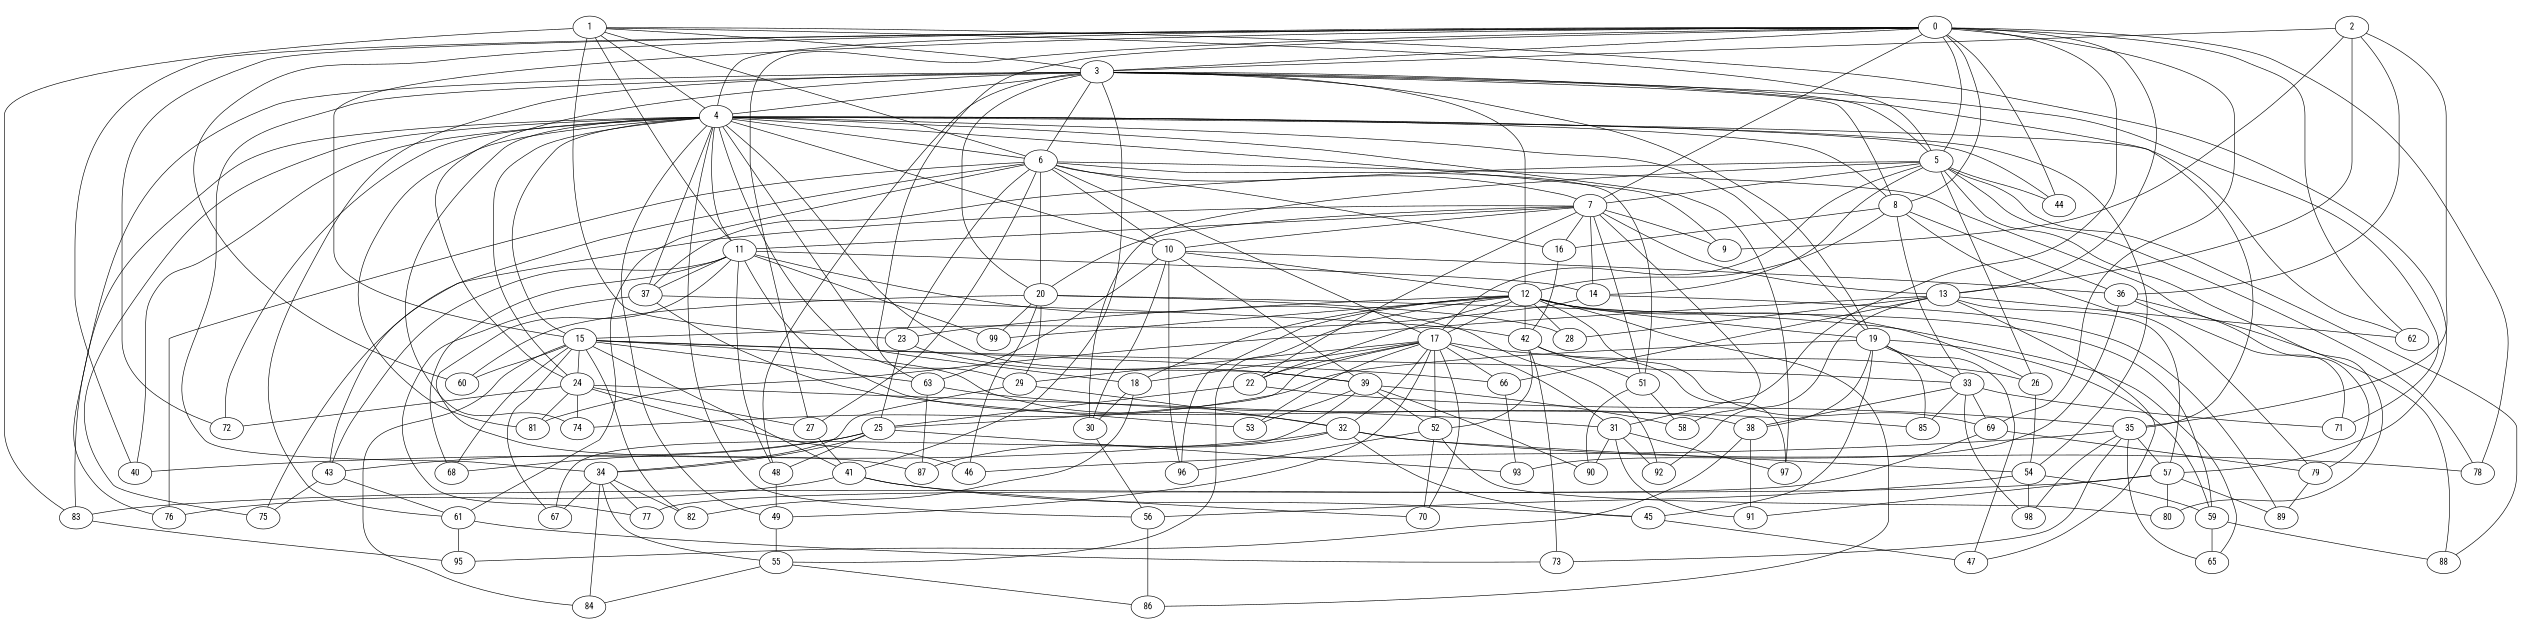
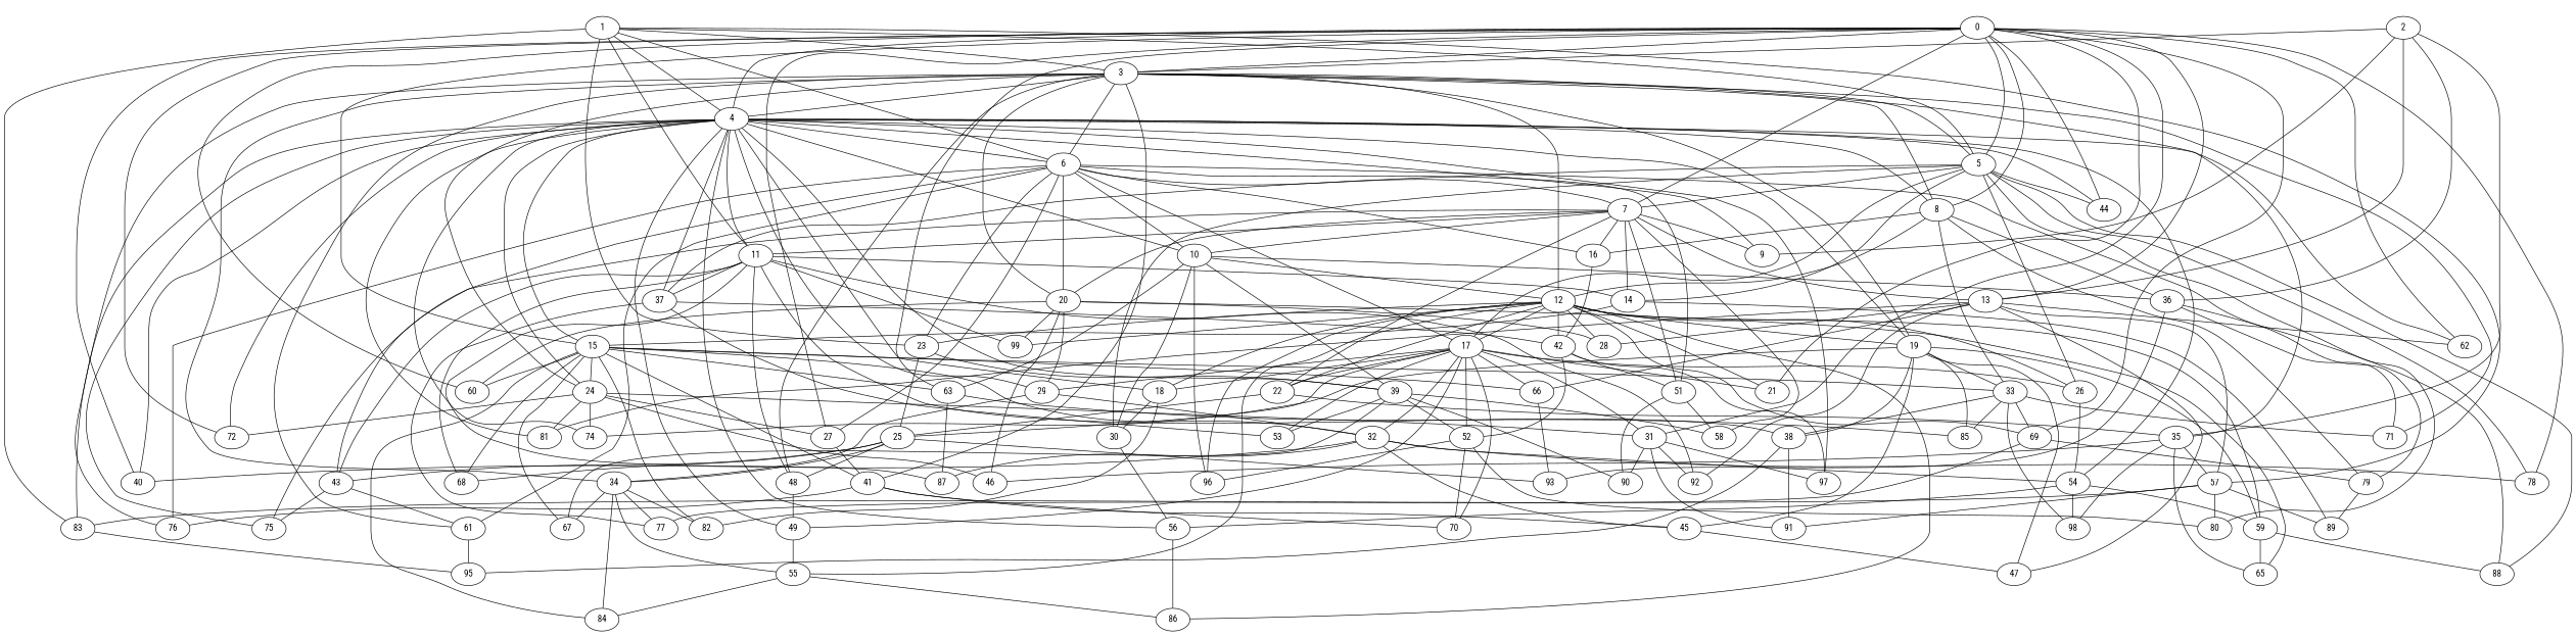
  strict graph {
    fontname="Roboto Condensed"
    node [fontname="Roboto Condensed"]
    edge [fontname="Roboto Condensed" is_available=True prob=1.0]
    0
    3
    4
    5
    7
    8
    13
    15
+   21
    27
    31
    40
    44
    60
    62
    63
    69
    72
    78
    6
    83
    35
    12
    19
    20
    24
    34
    41
    48
    61
    71
    11
    9
    10
    18
    29
    37
    39
    49
    54
    56
    74
    75
    76
    81
    97
    14
    17
    26
    30
    80
    88
    16
    51
    22
    58
    36
    79
    33
    57
    92
    28
    47
    66
    68
    32
    67
    82
    84
    90
    91
    87
    85
    77
    1
    23
    43
    38
    99
    25
    89
    95
    2
    46
    65
    98
-   73
    93
    96
    42
    55
    59
    86
    45
    70
    53
    52
    0 -- 3 [prob=0.688148582258]
    0 -- 4 [prob=0.230824712388]
    0 -- 5 [prob=0.166798215867]
    0 -- 7 [prob=0.207852108812]
    0 -- 8 [prob=0.88509978532]
    0 -- 13
    0 -- 15 [prob=0.642344530449]
+   0 -- 21 [prob=0.514900218465]
    0 -- 27 [prob=0.815883616948]
    0 -- 31 [prob=0.84615090799]
    0 -- 40 [prob=0.768170306414]
    0 -- 44
    0 -- 60 [prob=0.578044724908]
    0 -- 62 [prob=0.695550970122]
    0 -- 63 [prob=0.877706160466]
    0 -- 69 [prob=0.000709886820492]
    0 -- 72
    0 -- 78
    3 -- 4
    3 -- 5
    3 -- 8 [prob=0.610391705627]
    3 -- 6 [prob=0.138989639184]
    3 -- 83 [prob=0.277757088215]
    3 -- 35 [prob=0.576505625788]
    3 -- 12
    3 -- 19 [prob=0.166602370229]
    3 -- 20 [prob=0.317298555357]
    3 -- 24 [prob=0.406088269373]
    3 -- 34 [prob=0.689115719825]
    3 -- 41 [prob=0.883286562934]
    3 -- 48 [prob=0.531642597084]
    3 -- 61 [prob=0.0601437042681]
    3 -- 71 [prob=0.492600121555]
    4 -- 8 [prob=0.46895364135]
    4 -- 15 [prob=0.139847241718]
    4 -- 40 [prob=0.410597509265]
    4 -- 44
    4 -- 62
    4 -- 72
    4 -- 6
    4 -- 19 [prob=0.945828294837]
    4 -- 24 [prob=0.679673975404]
    4 -- 11 [prob=0.292924333748]
    4 -- 9 [prob=0.833598149098]
    4 -- 10 [prob=0.0250343887236]
    4 -- 18 [prob=0.191519178298]
    4 -- 29 [prob=0.313069691712]
    4 -- 37
    4 -- 39 [prob=0.0953625642764]
    4 -- 49 [prob=0.0836359632252]
    4 -- 54
    4 -- 56 [prob=0.920370026966]
    4 -- 74 [prob=0.684994794359]
    4 -- 75 [prob=0.437916063713]
    4 -- 76 [prob=0.884026208555]
    4 -- 81 [prob=0.341630935431]
    4 -- 97 [prob=0.595153443095]
    5 -- 7 [prob=0.373761173658]
    5 -- 44
    5 -- 78 [prob=0.442342366679]
    5 -- 37 [prob=0.133349653273]
    5 -- 14 [prob=0.335363063086]
    5 -- 17 [prob=0.329919652452]
    5 -- 26 [prob=0.690490830408]
    5 -- 30
    5 -- 80 [prob=0.0928671028246]
    5 -- 88 [prob=0.244929397743]
    7 -- 13 [prob=0.206157773414]
    7 -- 20 [prob=0.411736220226]
    7 -- 11 [prob=0.55514603937]
    7 -- 9 [prob=0.793407815789]
    7 -- 10 [prob=0.370475375884]
    7 -- 75
    7 -- 14 [prob=0.480729823091]
    7 -- 16 [prob=0.877073113306]
    7 -- 51
    7 -- 22 [prob=0.989098317919]
    7 -- 58
    8 -- 12
    8 -- 16 [prob=0.760144077305]
    8 -- 36 [prob=0.93752895482]
    8 -- 79 [prob=0.893980418764]
    8 -- 33
    13 -- 62 [prob=0.579184492882]
    13 -- 81 [prob=0.64430263029]
    13 -- 57 [prob=0.637683680508]
    13 -- 92 [prob=0.116845663195]
    13 -- 28 [prob=0.55235947851]
    13 -- 47 [prob=0.263022015884]
    13 -- 66 [prob=0.867593242692]
    15 -- 60 [prob=0.95959433299]
    15 -- 63 [prob=0.901269119021]
    15 -- 24 [prob=0.0671158963635]
    15 -- 41
    15 -- 33 [prob=0.322764830477]
    15 -- 66 [prob=0.20917662155]
    15 -- 68
    15 -- 32 [prob=0.993691989564]
    15 -- 67 [prob=0.139885442741]
    15 -- 82
    15 -- 84 [prob=0.703317384229]
    27 -- 41 [prob=0.519669833151]
    31 -- 97
    31 -- 92
    31 -- 90 [prob=0.543249254621]
    31 -- 91 [prob=0.272711954797]
    63 -- 87 [prob=0.779766585537]
    63 -- 85 [prob=0.200473207206]
    69 -- 79 [prob=0.580884285225]
    69 -- 77 [prob=0.0545661309451]
    6 -- 7
    6 -- 27 [prob=0.286330417142]
    6 -- 20 [prob=0.552032499504]
    6 -- 61
    6 -- 10 [prob=0.123567922966]
    6 -- 76 [prob=0.337494396613]
    6 -- 17 [prob=0.814570686032]
    6 -- 16 [prob=0.273697151342]
    6 -- 51
    6 -- 79 [prob=0.549347184255]
    6 -- 23 [prob=0.958112534165]
    6 -- 43 [prob=0.813945981924]
    83 -- 95
    35 -- 57 [prob=0.16080528176]
    35 -- 46 [prob=0.962662053106]
    35 -- 65 [prob=0.674171072861]
    35 -- 98 [prob=0.146402849386]
-   35 -- 73 [prob=0.820237425552]
+   12 -- 21
    12 -- 69 [prob=0.100203853365]
    12 -- 19 [prob=0.43760600479]
    12 -- 18 [prob=0.219959690919]
    12 -- 17 [prob=0.528937827679]
    12 -- 26 [prob=0.184003021679]
    12 -- 22 [prob=0.358420505201]
    12 -- 28 [prob=0.847479792527]
    12 -- 23 [prob=0.282425691721]
    12 -- 99
    12 -- 96
    12 -- 42 [prob=0.0680054040838]
    12 -- 55
    12 -- 59
    12 -- 86 [prob=0.959379104366]
    19 -- 74 [prob=0.213693170165]
    19 -- 33 [prob=0.683939179556]
    19 -- 47 [prob=0.742535143336]
    19 -- 85 [prob=0.0121151930407]
    19 -- 38 [prob=0.759726164669]
    19 -- 59 [prob=0.359840556624]
    19 -- 45 [prob=0.199402805402]
    20 -- 60 [prob=0.786154893557]
    20 -- 29 [prob=0.151555904419]
    20 -- 28
    20 -- 99 [prob=0.738029233324]
    20 -- 46
    20 -- 65 [prob=0.0641993120259]
    24 -- 27 [prob=0.530715684764]
    24 -- 31 [prob=0.613264334463]
    24 -- 72 [prob=0.544709615192]
    24 -- 74 [prob=0.215771748889]
    24 -- 81 [prob=0.658505095152]
    24 -- 46 [prob=0.76122927674]
    34 -- 67 [prob=0.789180326651]
    34 -- 82 [prob=0.0503078299089]
    34 -- 84 [prob=0.427344923489]
    34 -- 77 [prob=0.606454165961]
    34 -- 55 [prob=0.894952014655]
    41 -- 76 [prob=0.415129068299]
    41 -- 45
    41 -- 70 [prob=0.591094462795]
    48 -- 49
    61 -- 95
-   61 -- 73
    11 -- 48 [prob=0.878365638699]
    11 -- 37 [prob=0.380719608098]
    11 -- 14 [prob=0.668108140996]
    11 -- 92 [prob=0.247087381688]
    11 -- 68 [prob=0.631403255008]
    11 -- 87 [prob=0.855407003342]
    11 -- 43 [prob=0.350678909998]
    11 -- 38 [prob=0.191664200152]
    11 -- 99 [prob=0.9891800483]
    10 -- 63 [prob=0.702566209138]
    10 -- 12 [prob=0.677434951666]
    10 -- 39 [prob=0.485167622171]
    10 -- 30 [prob=0.1212614881]
    10 -- 36 [prob=0.834599451387]
    10 -- 96 [prob=0.373688964143]
    18 -- 30 [prob=0.798853549416]
    18 -- 82 [prob=0.0481859090281]
    29 -- 34
    29 -- 32 [prob=0.87668387379]
    37 -- 77
    37 -- 42 [prob=0.426948511644]
    37 -- 53 [prob=0.109488609156]
    39 -- 58 [prob=0.455590585803]
    39 -- 67
    39 -- 90 [prob=0.886383238058]
    39 -- 53 [prob=0.962474222762]
    39 -- 52 [prob=0.110195444408]
    49 -- 55 [prob=0.182536581338]
    54 -- 56 [prob=0.335543461995]
    54 -- 98
    54 -- 59 [prob=0.867048698554]
    56 -- 86 [prob=0.53749260789]
    14 -- 15 [prob=0.86222372723]
    14 -- 89 [prob=0.510515452255]
+   17 -- 21 [prob=0.545522650136]
    17 -- 31
    17 -- 18 [prob=0.452772002051]
    17 -- 29
    17 -- 49
    17 -- 26 [prob=0.461331513571]
    17 -- 22 [prob=0.352326423226]
    17 -- 66 [prob=0.141963299528]
    17 -- 32 [prob=0.552868104026]
    17 -- 25 [prob=0.385752955022]
    17 -- 70
    17 -- 53
    17 -- 52
    26 -- 54
    30 -- 56 [prob=0.105518279247]
    16 -- 42 [prob=0.388757349258]
    51 -- 58 [prob=0.992600026521]
    51 -- 90 [prob=0.00653394575979]
    22 -- 35 [prob=0.87421603337]
    22 -- 25
    36 -- 71 [prob=0.176917027328]
    36 -- 88 [prob=0.689303828652]
    36 -- 93 [prob=0.195250210682]
    79 -- 89 [prob=0.0731318316838]
    33 -- 69 [prob=0.362038804097]
    33 -- 71 [prob=0.448725343418]
    33 -- 85 [prob=0.936509761207]
    33 -- 38
    33 -- 98 [prob=0.93059631562]
    57 -- 83
    57 -- 80 [prob=0.883570217112]
    57 -- 91 [prob=0.113906773783]
    57 -- 89 [prob=0.107917880182]
    66 -- 93 [prob=0.831737231546]
    32 -- 40
    32 -- 78 [prob=0.677557299259]
    32 -- 54
    32 -- 87 [prob=0.985626095187]
    32 -- 45 [prob=0.669179091861]
    1 -- 3 [prob=0.838879283847]
    1 -- 4 [prob=0.206968179349]
    1 -- 5 [prob=0.898858143134]
    1 -- 6 [prob=0.729854064926]
    1 -- 83
    1 -- 11 [prob=0.62536251039]
    1 -- 57 [prob=0.347061889424]
    1 -- 23 [prob=0.70737110194]
    23 -- 39
    23 -- 25 [prob=0.406934523912]
    43 -- 61 [prob=0.0265385317574]
    43 -- 75
    38 -- 91 [prob=0.479678039822]
    38 -- 95
    25 -- 34 [prob=0.233550763591]
    25 -- 48 [prob=0.0402182722791]
    25 -- 68
    25 -- 43 [prob=0.183555318609]
    25 -- 93
    2 -- 3 [prob=0.468083354849]
    2 -- 13 [prob=0.977097097419]
    2 -- 35 [prob=0.302461825798]
    2 -- 9 [prob=0.187033635633]
    2 -- 36 [prob=0.515592717801]
    42 -- 97 [prob=0.570887035176]
    42 -- 51
-   42 -- 73 [prob=0.32372444983]
    42 -- 52 [prob=0.0445580833062]
    55 -- 84 [prob=0.439544450867]
    55 -- 86 [prob=0.1405579784]
    59 -- 88
    59 -- 65 [prob=0.578153056664]
    45 -- 47
    52 -- 80 [prob=0.502314021404]
    52 -- 96 [prob=0.746382394509]
    52 -- 70 [prob=0.0576213138544]
  }
